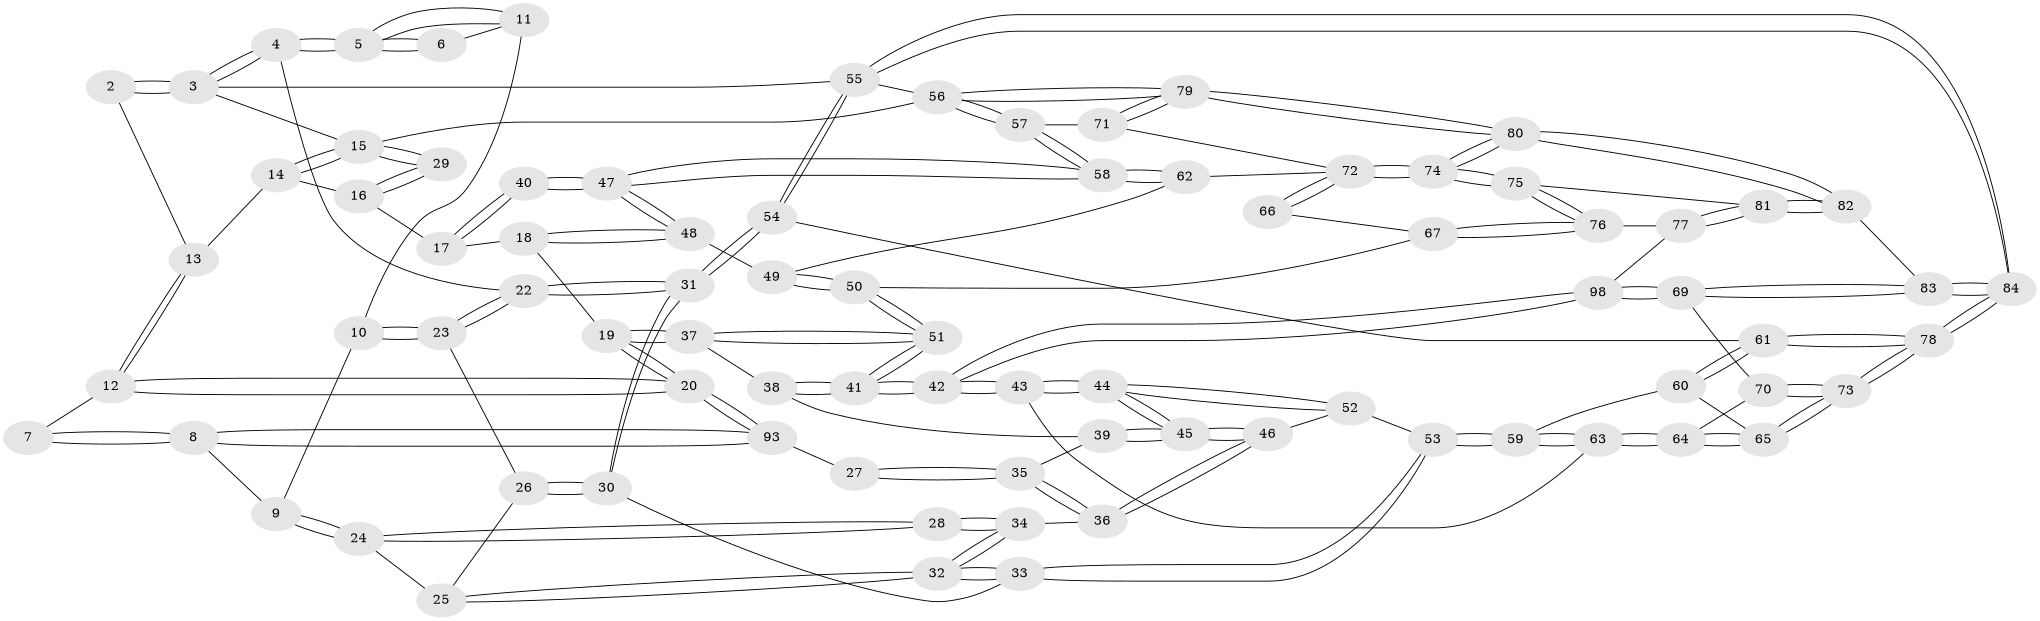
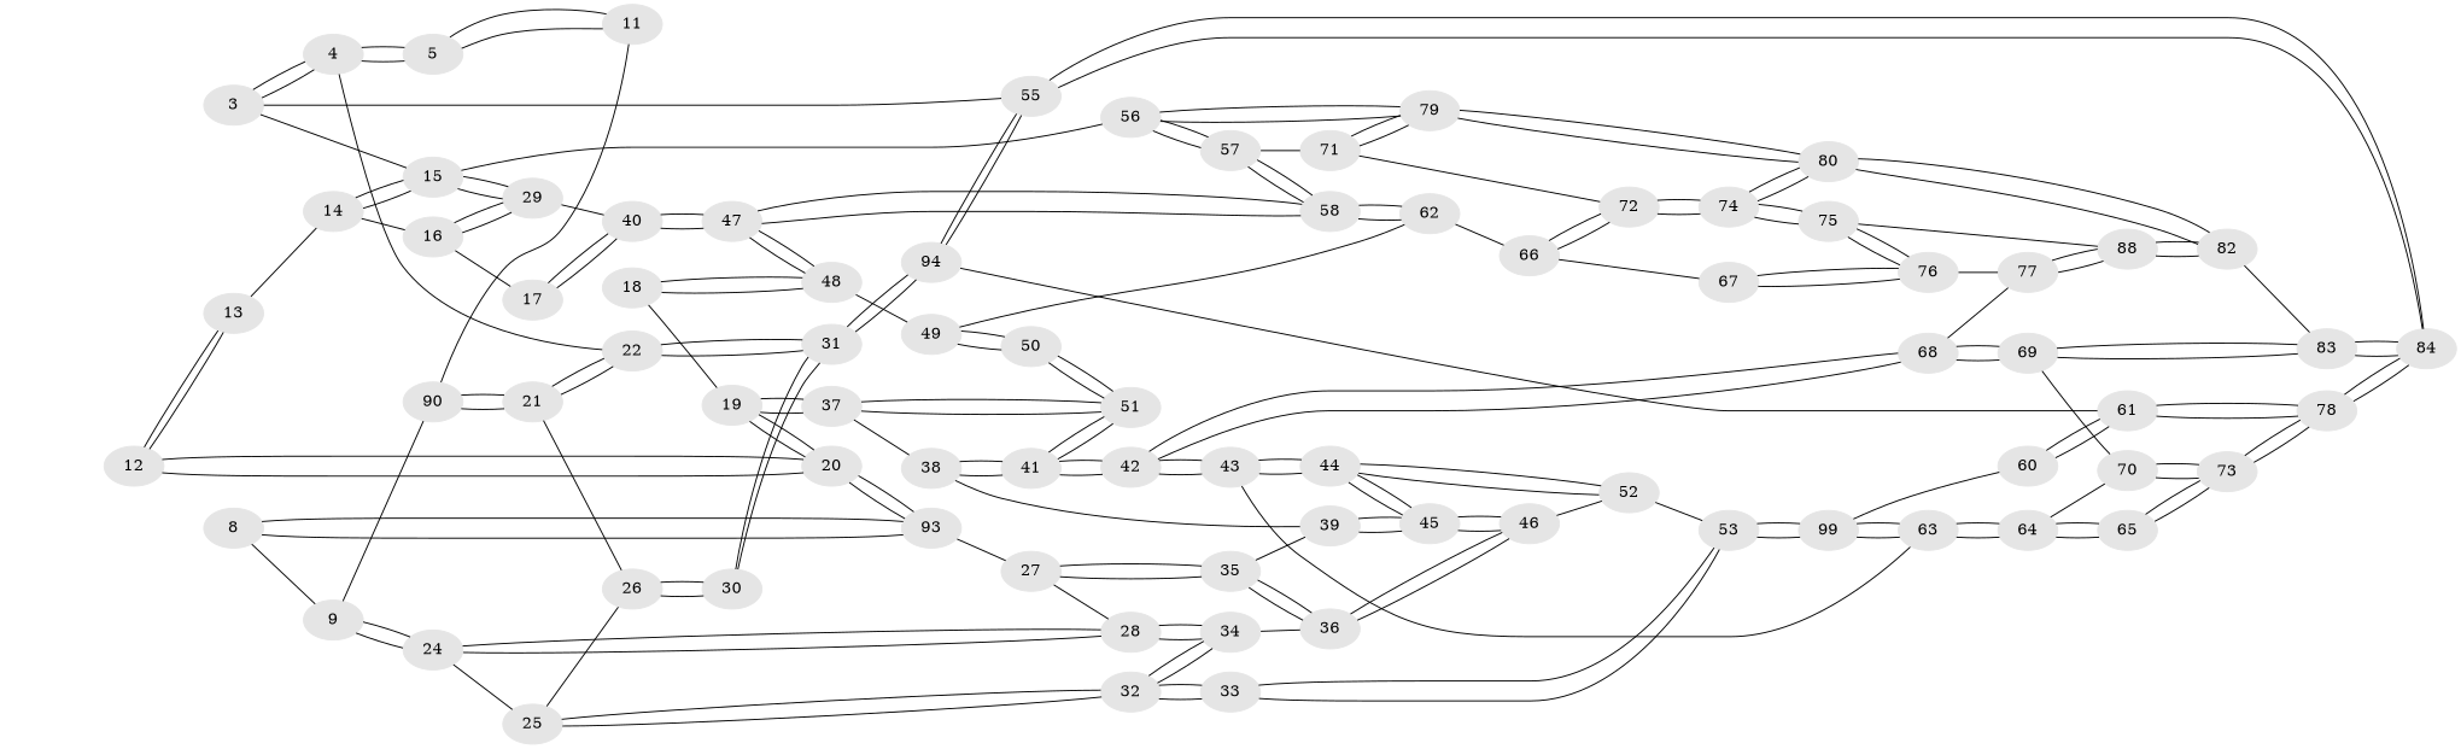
  graph {
    rankdir=LR
    node [color=gray90 style=filled]
-   2
    3
    13
-   7
    8
    12
    4
    15
    55
    14
    5
    22
    29
    56
    84
-   6
    11
    31
    9
    n20 [label=93]
    20
-   10
+   10 [label=90]
    24
    27
-   21 [label=23]
+   21
    25
    28
    26
    16
    17
    40
    57
    79
    18
    19
    48
    47
    37
    49
    38
    51
    30
-   54
+   54 [label=94]
    35
    32
    34
    33
    36
    39
    53
    61
-   59
+   59 [label=99]
    46
    45
    52
    41
    42
    58
    43
-   68 [label=98]
+   68
    44
    63
    69
    77
    64
    62
    50
    67
    66
    76
    60
    78
    71
    80
    72
    65
    73
    70
    74
    83
-   81
+   81 [label=88]
    75
    82
-   2 -- 3
-   2 -- 3
-   2 -- 13
    3 -- 4
    3 -- 4
    3 -- 15
    3 -- 55
    13 -- 14
-   7 -- 8
-   7 -- 8
-   7 -- 12
    8 -- 9
    8 -- n20
    8 -- n20
    12 -- 13
    12 -- 13
    12 -- 20
    12 -- 20
    4 -- 5
    4 -- 5
    4 -- 22
    15 -- 29
    15 -- 29
    15 -- 56
-   55 -- 56
    55 -- 84
    55 -- 84
    14 -- 15
    14 -- 15
    14 -- 16
-   5 -- 6
-   5 -- 6
    5 -- 11
    5 -- 11
    22 -- 31
    22 -- 31
+   29 -- 40
    56 -- 57
    56 -- 57
    56 -- 79
    56 -- 79
-   6 -- 11
    31 -- 54
    31 -- 54
    9 -- 10
    9 -- 24
    9 -- 24
    n20 -- 27
    20 -- n20
    20 -- n20
    10 -- 11
    10 -- 21
    10 -- 21
    24 -- 25
    24 -- 28
    24 -- 28
+   27 -- 28
    27 -- 35
    27 -- 35
    21 -- 22
    21 -- 22
    21 -- 26
    25 -- 26
    25 -- 32
    25 -- 32
    28 -- 34
    28 -- 34
    26 -- 30
    26 -- 30
    16 -- 29
    16 -- 29
    16 -- 17
    17 -- 40
    17 -- 40
-   17 -- 18
    40 -- 47
    40 -- 47
    57 -- 58
    57 -- 58
    57 -- 71
    79 -- 80
    79 -- 80
    18 -- 19
    18 -- 48
    18 -- 48
    19 -- 20
    19 -- 20
    19 -- 37
    19 -- 37
    48 -- 49
    47 -- 48
    47 -- 48
    47 -- 58
    47 -- 58
    37 -- 38
    37 -- 51
    37 -- 51
    49 -- 62
    49 -- 50
    49 -- 50
    38 -- 39
    38 -- 41
    38 -- 41
    30 -- 31
    30 -- 31
-   30 -- 33
    54 -- 55
    54 -- 55
    54 -- 61
    35 -- 36
    35 -- 36
    35 -- 39
    32 -- 34
    32 -- 34
    32 -- 33
    32 -- 33
    34 -- 36
    33 -- 53
    33 -- 53
    36 -- 46
    36 -- 46
    39 -- 45
    39 -- 45
    53 -- 59
    53 -- 59
    61 -- 78
    61 -- 78
    59 -- 63
    59 -- 63
    59 -- 60
    46 -- 52
    45 -- 46
    45 -- 46
    52 -- 53
    41 -- 51
    41 -- 51
    41 -- 42
    41 -- 42
    42 -- 43
    42 -- 43
    42 -- 68
    42 -- 68
    58 -- 62
    58 -- 62
    43 -- 44
    43 -- 44
    43 -- 63
    68 -- 69
    68 -- 69
    68 -- 77
    44 -- 45
    44 -- 45
    44 -- 52
    44 -- 52
    63 -- 64
    63 -- 64
    69 -- 70
    69 -- 83
    69 -- 83
    77 -- 81
    77 -- 81
    64 -- 65
    64 -- 65
    64 -- 70
-   62 -- 72
+   62 -- 66
    50 -- 51
    50 -- 51
-   50 -- 67
    67 -- 76
    67 -- 76
    66 -- 67
    66 -- 72
    66 -- 72
    76 -- 77
    60 -- 61
    60 -- 61
-   60 -- 65
    78 -- 84
    78 -- 84
    71 -- 79
    71 -- 79
    71 -- 72
    80 -- 82
    80 -- 82
    72 -- 74
    72 -- 74
    65 -- 73
    65 -- 73
    73 -- 78
    73 -- 78
    70 -- 73
    70 -- 73
    74 -- 80
    74 -- 80
    74 -- 75
    74 -- 75
    83 -- 84
    83 -- 84
    81 -- 82
    81 -- 82
    75 -- 76
    75 -- 76
    75 -- 81
    82 -- 83
  }
